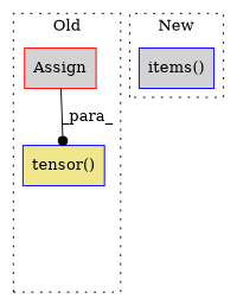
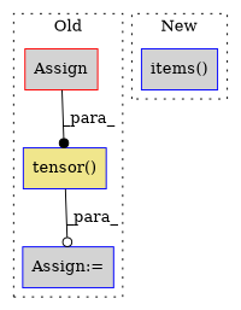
  digraph {
    fontname="DejaVu Serif"
    node [a=75 color=blue fillcolor=lightgrey fontname="DejaVu Serif" shape=box style=filled]
    edge [fontname="DejaVu Serif"]
    n1 [fillcolor=khaki l="10,19" label="tensor()" s="2747,2774"]
    n2 [a=63 color=red l="17,0" label=Assign s="2757,0"]
+   n3 [a=68 l=3 label="Assign:=" s=2744]
    n4 [l=10 label="items()" s=5235]
    subgraph cluster_1 {
      label=Old
      style=dotted
      n1
      n2
+     n3
    }
    subgraph cluster_2 {
      label=New
      style=dotted
      n4
    }
+   n1 -> n3 [arrowhead=odot label=_para_]
    n2 -> n1 [arrowhead=dot label=_para_]
  }
